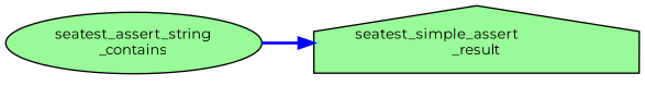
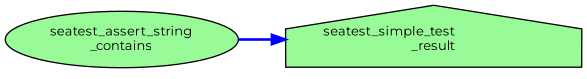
  digraph {
    rankdir=LR
    fontname=Montserrat
    node [color=black fillcolor=palegreen fontname=Montserrat fontsize=10 style=filled]
    n1 [fontcolor=black height=0.2 label="seatest_assert_string\l_contains" shape=ellipse width=0.4]
-   n2 [height=0.2 label="seatest_simple_assert\l_result" shape=house width=0.4]
+   n2 [height=0.2 label="seatest_simple_test\l_result" shape=house width=0.4]
    n1 -> n2 [color=blue fontname=Montserrat fontsize=10 labelfontname=Helvetica labelfontsize=10 style=bold]
  }
